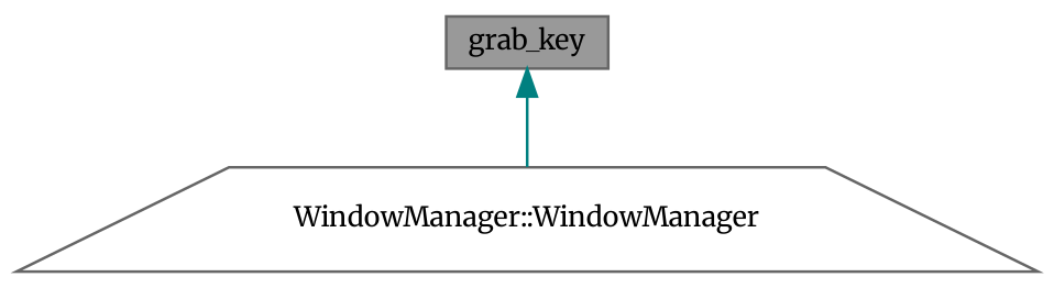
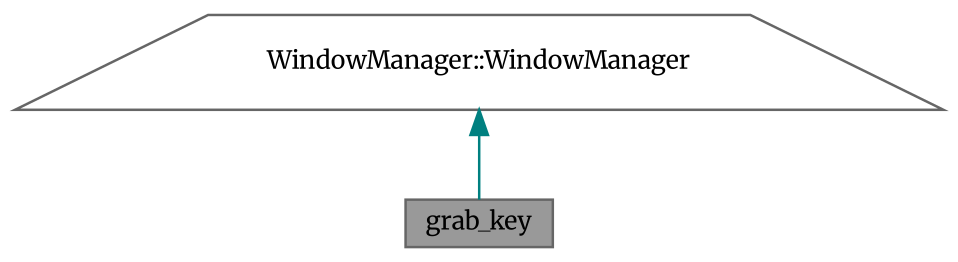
  digraph {
    rankdir=TB
    fontname=Merriweather
    node [fontname=Merriweather fontsize=10 style=filled]
    n1 [color=gray40 fillcolor=grey60 fontcolor=black height=0.2 label=grab_key shape=box width=0.4]
    n2 [color=grey40 fillcolor=white height=0.2 label="WindowManager::WindowManager" shape=trapezium width=0.4]
-   n1 -> n2 [color=teal dir=back fontname=Merriweather fontsize=10 labelfontname=Helvetica labelfontsize=10 style=solid]
+   n2 -> n1 [color=teal dir=back fontname=Merriweather fontsize=10 labelfontname=Helvetica labelfontsize=10 style=solid]
  }
